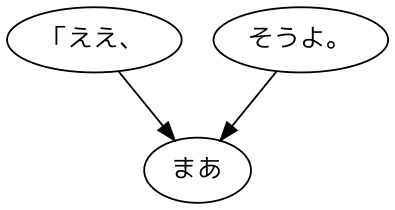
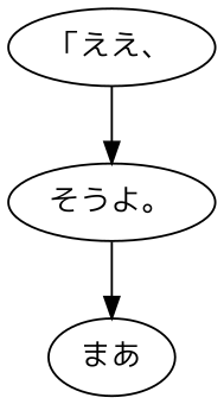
  digraph {
    fontname="DejaVu Sans Mono"
    node [fontname="DejaVu Sans Mono"]
    edge [fontname="DejaVu Sans Mono"]
    n1 [label="「ええ、"]
    n2 [label="そうよ。"]
    n3 [label="まあ"]
-   n1 -> n3
+   n1 -> n2
    n2 -> n3
  }
